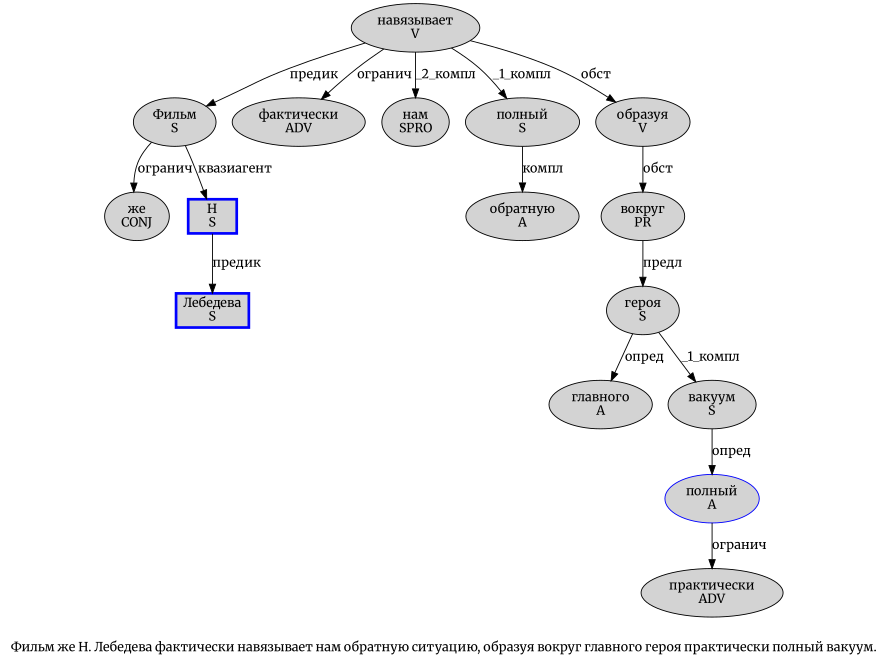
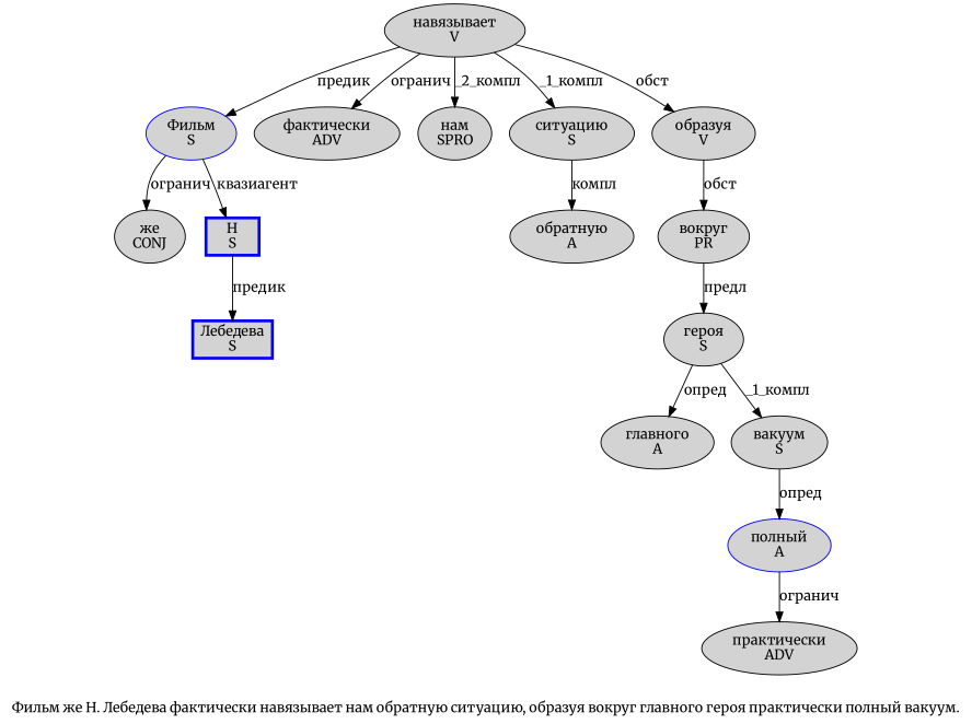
  digraph {
    fontname=Merriweather
    label="Фильм же Н. Лебедева фактически навязывает нам обратную ситуацию, образуя вокруг главного героя практически полный вакуум."
    node [fillcolor=lightgray fontname=Merriweather penwidth=1 shape=ellipse style=filled]
    edge [fontname=Merriweather]
-   n1 [label="Фильм\nS"]
+   n1 [label="Фильм\nS" color=blue]
    n2 [label="же\nCONJ"]
    n3 [color=blue label="Н\nS" penwidth=3 shape=box]
    n4 [color=blue label="Лебедева\nS" penwidth=3 shape=box]
    n5 [label="фактически\nADV"]
    n6 [label="навязывает\nV"]
    n7 [label="нам\nSPRO"]
-   n8 [label="полный\nS"]
+   n8 [label="ситуацию\nS"]
    n9 [label="образуя\nV"]
    n10 [label="обратную\nA"]
    n11 [label="вокруг\nPR"]
    n12 [label="героя\nS"]
    n13 [label="главного\nA"]
    n14 [label="вакуум\nS"]
    n15 [color=blue label="полный\nA"]
    n16 [label="практически\nADV"]
    n1 -> n2 [label="огранич"]
    n1 -> n3 [label="квазиагент"]
    n3 -> n4 [label="предик"]
    n6 -> n1 [label="предик"]
    n6 -> n5 [label="огранич"]
    n6 -> n7 [label="_2_компл"]
    n6 -> n8 [label="_1_компл"]
    n6 -> n9 [label="обст"]
    n8 -> n10 [label="компл"]
    n9 -> n11 [label="обст"]
    n11 -> n12 [label="предл"]
    n12 -> n13 [label="опред"]
    n12 -> n14 [label="_1_компл"]
    n14 -> n15 [label="опред"]
    n15 -> n16 [label="огранич"]
  }
